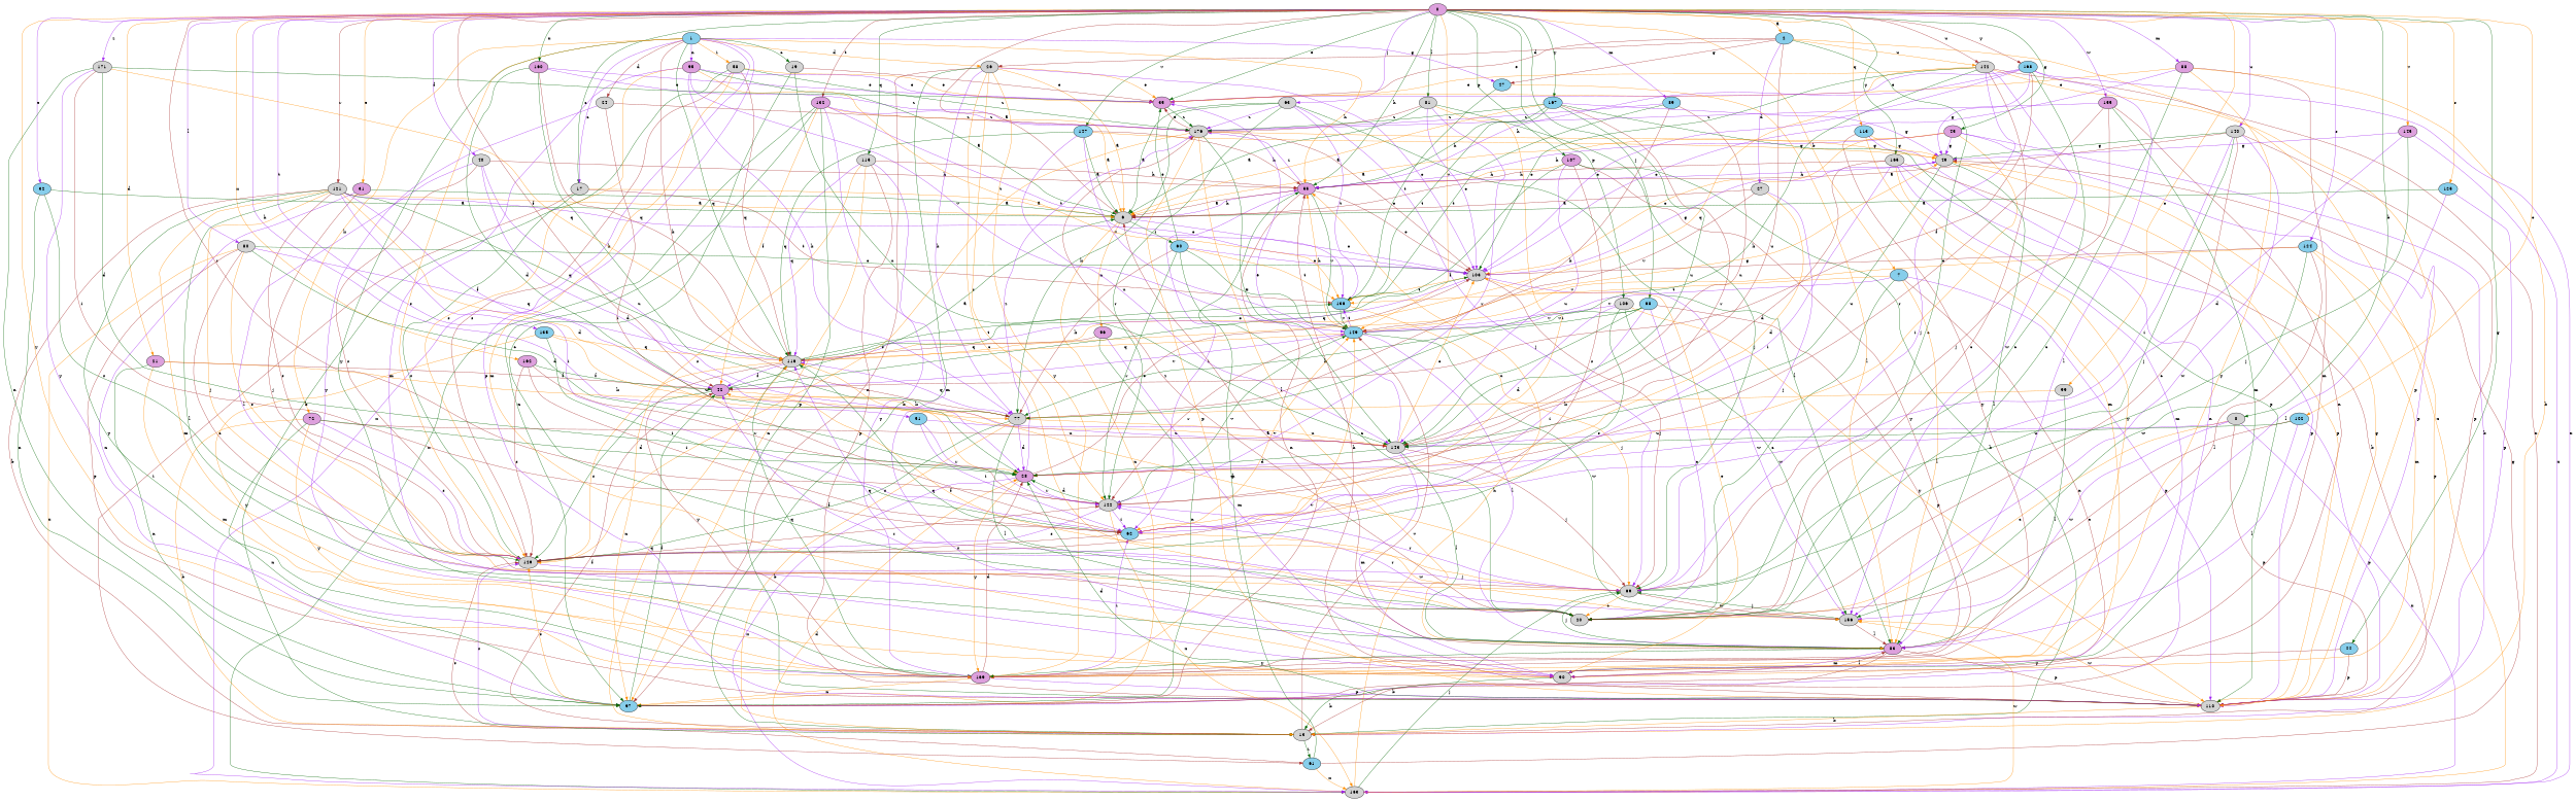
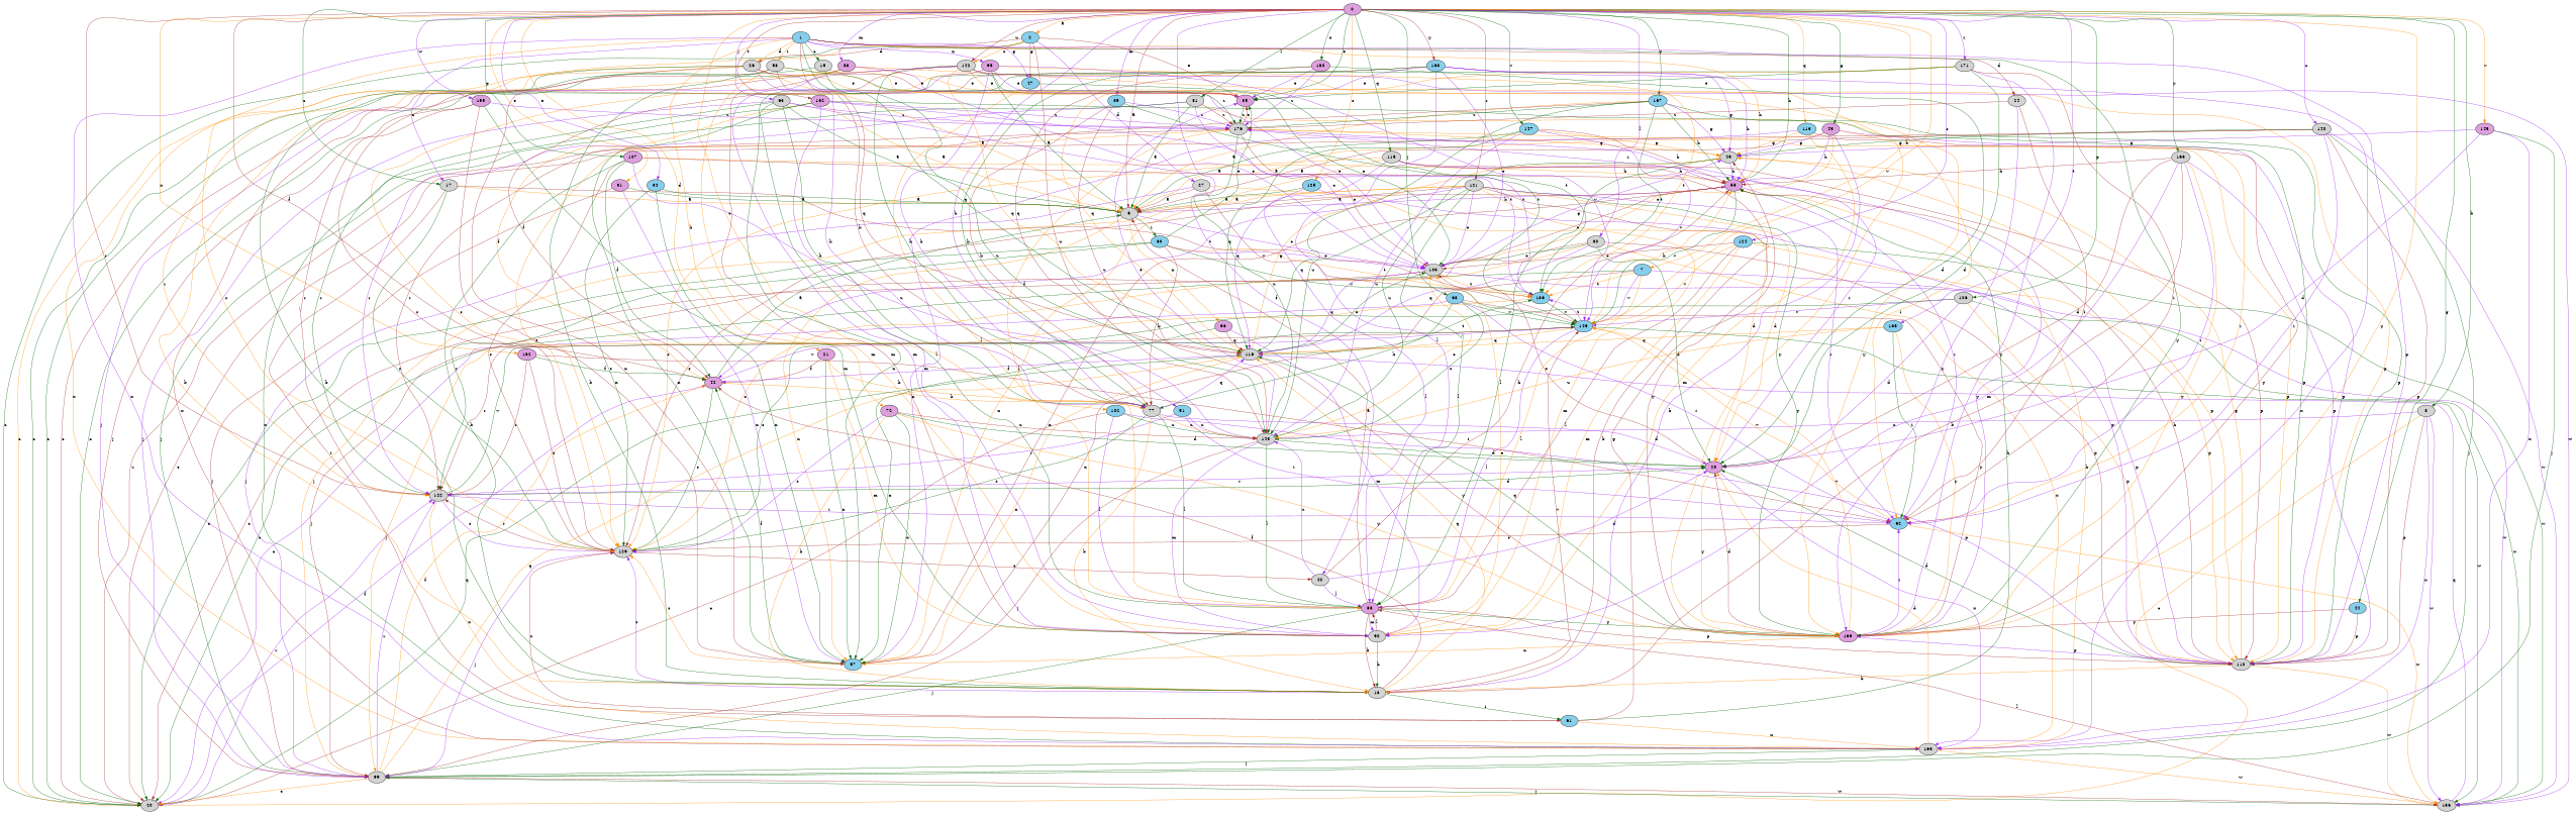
  strict digraph {
    fontname="DejaVu Serif"
    node [fillcolor=lightgrey fontname="DejaVu Serif" style=filled]
    edge [color=purple fontname="DejaVu Serif"]
    0 [fillcolor=plum]
    2 [fillcolor=skyblue]
    6
    7 [fillcolor=skyblue]
    8
    17
    21 [fillcolor=plum]
    31 [fillcolor=plum]
    32 [fillcolor=skyblue]
    35 [fillcolor=plum]
    40
    42 [fillcolor=plum]
    44 [fillcolor=skyblue]
    45 [fillcolor=plum]
    51 [fillcolor=skyblue]
    55 [fillcolor=plum]
    63
    68 [fillcolor=skyblue]
    80
    81
    88 [fillcolor=plum]
    89 [fillcolor=skyblue]
-   99
    102 [fillcolor=skyblue]
    106
    107 [fillcolor=plum]
    113 [fillcolor=skyblue]
    115
    121
    122
    124 [fillcolor=skyblue]
    125 [fillcolor=skyblue]
    132 [fillcolor=plum]
    135 [fillcolor=skyblue]
    140
    142
    145 [fillcolor=plum]
    147 [fillcolor=skyblue]
    149 [fillcolor=skyblue]
    155 [fillcolor=plum]
    160 [fillcolor=plum]
    162 [fillcolor=plum]
    165
    167 [fillcolor=skyblue]
    168 [fillcolor=skyblue]
    169 [fillcolor=plum]
    171
    26
    47 [fillcolor=skyblue]
    163
    20
    27
    143
    60 [fillcolor=skyblue]
    96 [fillcolor=plum]
    97 [fillcolor=skyblue]
    103
    110
    83 [fillcolor=plum]
    136 [fillcolor=skyblue]
    156
    129
    61 [fillcolor=skyblue]
    77
    90
    69
    176
    28 [fillcolor=plum]
    13
    62 [fillcolor=skyblue]
    49
    116
    1 [fillcolor=skyblue]
    19
    24
    58
    72 [fillcolor=plum]
    95 [fillcolor=plum]
    0 -> 2 [color=darkorange label=a]
    0 -> 6 [color=brown label=a]
    0 -> 7 [color=darkorange label=b]
    0 -> 8 [color=darkgreen label=b]
    0 -> 17 [color=darkgreen label=c]
    0 -> 21 [color=darkorange label=d]
    0 -> 31 [color=darkorange label=e]
    0 -> 32 [label=e]
    0 -> 35 [color=darkgreen label=e]
    0 -> 40 [label=f]
    0 -> 42 [color=brown label=f]
    0 -> 44 [color=darkgreen label=g]
    0 -> 45 [color=darkgreen label=g]
    0 -> 51 [label=h]
    0 -> 55 [color=darkgreen label=h]
    0 -> 63 [label=j]
    0 -> 68 [color=darkgreen label=j]
    0 -> 80 [label=l]
    0 -> 81 [color=darkgreen label=l]
    0 -> 88 [label=m]
    0 -> 89 [label=m]
-   0 -> 99 [color=darkorange label=o]
    0 -> 102 [color=darkorange label=o]
    0 -> 106 [color=darkgreen label=p]
    0 -> 107 [color=darkgreen label=p]
    0 -> 113 [color=darkorange label=q]
    0 -> 115 [color=darkgreen label=q]
    0 -> 121 [color=brown label=r]
    0 -> 122 [color=brown label=r]
    0 -> 124 [label=s]
    0 -> 125 [color=darkorange label=s]
    0 -> 132 [color=brown label=t]
    0 -> 135 [label=t]
    0 -> 140 [label=u]
    0 -> 142 [color=brown label=u]
    0 -> 145 [color=darkorange label=v]
    0 -> 147 [color=darkgreen label=v]
    0 -> 149 [color=darkorange label=v]
    0 -> 155 [label=w]
    0 -> 160 [color=darkgreen label=x]
    0 -> 162 [color=darkorange label=x]
    0 -> 165 [color=darkgreen label=y]
    0 -> 167 [color=darkgreen label=y]
    0 -> 168 [color=brown label=y]
    0 -> 169 [color=darkorange label=y]
    0 -> 171 [label=z]
    2 -> 35 [color=brown label=e]
    2 -> 142 [color=darkorange label=u]
    2 -> 26 [color=brown label=d]
    2 -> 47 [color=brown label=g]
    2 -> 163 [color=darkorange label=x]
    2 -> 20 [color=darkgreen label=c]
    2 -> 27 [label=d]
    2 -> 143 [color=brown label=u]
    6 -> 55 [label=h]
    6 -> 60 [color=darkgreen label=i]
    6 -> 96 [color=darkorange label=n]
    6 -> 97 [color=darkorange label=n]
    6 -> 103 [label=o]
    7 -> 149 [label=v]
    7 -> 20 [color=darkgreen label=c]
    7 -> 97 [color=brown label=n]
    7 -> 110 [label=p]
    7 -> 83 [color=darkorange label=l]
    7 -> 136 [color=darkorange label=t]
    8 -> 163 [label=x]
    8 -> 20 [color=darkorange label=c]
    8 -> 143 [label=u]
    8 -> 110 [color=brown label=p]
    8 -> 156 [label=w]
    17 -> 6 [color=darkorange label=a]
    17 -> 136 [color=brown label=t]
    17 -> 129 [color=darkgreen label=s]
    17 -> 61 [color=brown label=i]
    21 -> 42 [color=brown label=f]
    21 -> 97 [color=darkgreen label=n]
    21 -> 77 [color=darkorange label=k]
    21 -> 90 [color=darkorange label=m]
    31 -> 6 [color=darkgreen label=a]
    31 -> 97 [label=n]
    31 -> 69 [color=brown label=j]
    32 -> 6 [color=darkgreen label=a]
    32 -> 97 [color=darkgreen label=n]
    32 -> 129 [color=darkgreen label=s]
    35 -> 176 [color=darkgreen label=z]
    40 -> 55 [color=brown label=h]
    40 -> 143 [label=u]
    40 -> 83 [label=l]
-   40 -> 129 [color=brown label=s]
+   129 -> 40 [color=brown label=s]
    40 -> 28 [label=d]
    42 -> 6 [color=darkgreen label=a]
    42 -> 149 [label=v]
    42 -> 129 [color=darkgreen label=s]
    42 -> 77 [color=darkorange label=k]
    44 -> 169 [color=brown label=y]
    44 -> 110 [color=brown label=p]
    45 -> 6 [color=darkorange label=a]
    45 -> 55 [label=h]
    45 -> 103 [color=darkorange label=o]
    45 -> 110 [label=p]
    45 -> 13 [label=b]
    45 -> 62 [color=darkorange label=i]
    45 -> 49 [label=g]
    51 -> 122 [label=r]
    51 -> 143 [label=u]
    51 -> 62 [label=i]
    55 -> 6 [color=brown label=a]
    55 -> 149 [color=darkgreen label=v]
    55 -> 97 [color=brown label=n]
    55 -> 103 [color=brown label=o]
    55 -> 176 [label=z]
    55 -> 62 [label=i]
    63 -> 6 [color=darkgreen label=a]
    63 -> 122 [color=darkgreen label=r]
    63 -> 83 [color=darkgreen label=l]
    63 -> 136 [label=t]
    63 -> 77 [color=darkgreen label=k]
    63 -> 69 [label=j]
    63 -> 176 [label=z]
    68 -> 149 [color=darkgreen label=v]
    68 -> 169 [color=brown label=y]
    68 -> 20 [label=c]
    68 -> 143 [color=darkgreen label=u]
    68 -> 77 [color=darkgreen label=k]
    68 -> 62 [label=i]
    80 -> 163 [color=darkorange label=x]
    80 -> 20 [color=brown label=c]
    80 -> 103 [color=darkgreen label=o]
    80 -> 110 [color=brown label=p]
    80 -> 129 [color=darkorange label=s]
    80 -> 28 [color=darkgreen label=d]
    80 -> 116 [label=q]
    81 -> 6 [color=darkgreen label=a]
    81 -> 122 [label=r]
    81 -> 103 [label=o]
    81 -> 69 [color=darkgreen label=j]
    81 -> 176 [color=brown label=z]
    81 -> 62 [color=darkorange label=i]
    88 -> 35 [color=darkorange label=e]
    88 -> 169 [color=darkorange label=y]
    88 -> 20 [color=darkgreen label=c]
    88 -> 103 [label=o]
    88 -> 90 [color=brown label=m]
    88 -> 13 [color=darkorange label=b]
    89 -> 143 [color=brown label=u]
    89 -> 136 [color=darkgreen label=t]
    89 -> 77 [color=brown label=k]
    89 -> 176 [label=z]
-   99 -> 83 [color=darkgreen label=l]
-   99 -> 77 [color=darkorange label=k]
    102 -> 20 [color=brown label=c]
    102 -> 143 [color=darkgreen label=u]
    102 -> 110 [label=p]
    102 -> 83 [label=l]
    106 -> 149 [label=v]
    106 -> 110 [color=darkorange label=p]
    106 -> 156 [color=darkgreen label=w]
    106 -> 129 [color=darkgreen label=s]
    106 -> 28 [label=d]
    107 -> 42 [color=darkgreen label=f]
    107 -> 55 [color=darkorange label=h]
    107 -> 169 [color=brown label=y]
    107 -> 143 [label=u]
    107 -> 129 [color=brown label=s]
    107 -> 13 [color=darkgreen label=b]
    113 -> 169 [color=brown label=y]
    113 -> 97 [label=n]
    113 -> 90 [color=darkorange label=m]
    113 -> 49 [color=darkorange label=g]
    115 -> 55 [color=brown label=h]
    115 -> 169 [label=y]
    115 -> 97 [color=darkorange label=n]
    115 -> 110 [color=brown label=p]
    115 -> 129 [color=darkorange label=s]
    115 -> 116 [label=q]
    121 -> 6 [color=darkorange label=a]
    121 -> 42 [label=f]
    121 -> 169 [color=darkgreen label=y]
    121 -> 103 [label=o]
    121 -> 83 [color=darkgreen label=l]
    121 -> 129 [color=brown label=s]
    121 -> 90 [color=darkorange label=m]
    121 -> 69 [color=darkorange label=j]
    121 -> 28 [color=darkorange label=d]
    121 -> 13 [color=brown label=b]
    121 -> 62 [label=i]
    121 -> 116 [color=darkgreen label=q]
    122 -> 149 [color=darkgreen label=v]
    122 -> 163 [color=darkorange label=x]
    122 -> 129 [label=s]
    122 -> 28 [color=darkgreen label=d]
    122 -> 62 [label=i]
    124 -> 149 [color=darkorange label=v]
    124 -> 103 [color=brown label=o]
    124 -> 110 [color=darkorange label=p]
    124 -> 83 [color=brown label=l]
    124 -> 156 [color=darkgreen label=w]
    124 -> 90 [color=darkorange label=m]
    125 -> 6 [color=darkgreen label=a]
    125 -> 110 [label=p]
    125 -> 83 [label=l]
    132 -> 6 [color=darkorange label=a]
    132 -> 42 [color=darkorange label=f]
    132 -> 163 [color=darkgreen label=x]
    132 -> 97 [color=darkgreen label=n]
    132 -> 110 [color=darkgreen label=p]
    132 -> 136 [label=t]
    132 -> 90 [label=m]
    132 -> 176 [label=z]
    135 -> 169 [color=darkorange label=y]
    135 -> 143 [color=darkorange label=u]
    135 -> 62 [color=darkgreen label=i]
    135 -> 116 [color=darkorange label=q]
    140 -> 6 [color=brown label=a]
    140 -> 20 [color=brown label=c]
    140 -> 110 [color=brown label=p]
    140 -> 156 [label=w]
    140 -> 69 [color=darkgreen label=j]
    140 -> 62 [label=i]
    140 -> 49 [color=darkgreen label=g]
    142 -> 35 [color=darkorange label=e]
    142 -> 163 [color=brown label=x]
    142 -> 20 [color=brown label=c]
    142 -> 103 [color=darkgreen label=o]
    142 -> 110 [color=darkorange label=p]
    142 -> 156 [label=w]
    142 -> 77 [color=darkgreen label=k]
    142 -> 69 [label=j]
    142 -> 116 [color=darkorange label=q]
    145 -> 163 [label=x]
    145 -> 69 [color=darkgreen label=j]
    145 -> 28 [label=d]
    145 -> 49 [label=g]
    147 -> 6 [color=darkgreen label=a]
    147 -> 55 [color=brown label=h]
    147 -> 149 [label=v]
    147 -> 143 [label=u]
    147 -> 49 [color=darkorange label=g]
    147 -> 116 [color=darkgreen label=q]
    149 -> 55 [color=darkorange label=h]
    149 -> 122 [color=brown label=r]
    149 -> 83 [label=l]
    149 -> 136 [label=t]
    149 -> 156 [color=darkgreen label=w]
    149 -> 116 [color=darkorange label=q]
    155 -> 122 [color=brown label=r]
    155 -> 97 [color=brown label=n]
    155 -> 90 [color=darkgreen label=m]
    155 -> 69 [color=brown label=j]
    155 -> 176 [label=z]
    160 -> 35 [label=e]
    160 -> 77 [color=darkgreen label=k]
    160 -> 176 [label=z]
    160 -> 28 [color=darkgreen label=d]
    160 -> 116 [color=brown label=q]
    162 -> 42 [color=darkgreen label=f]
    162 -> 122 [color=brown label=r]
    162 -> 129 [color=brown label=s]
    162 -> 62 [color=brown label=i]
    165 -> 55 [color=brown label=h]
    165 -> 169 [color=darkorange label=y]
    165 -> 110 [label=p]
    165 -> 90 [label=m]
    165 -> 28 [color=brown label=d]
    165 -> 13 [color=brown label=b]
    165 -> 62 [label=i]
    167 -> 6 [color=darkorange label=a]
    167 -> 55 [color=darkgreen label=h]
    167 -> 122 [color=brown label=r]
    167 -> 143 [color=darkgreen label=u]
    167 -> 110 [color=darkgreen label=p]
    167 -> 136 [color=darkgreen label=t]
    167 -> 176 [color=darkgreen label=z]
    167 -> 49 [label=g]
    168 -> 35 [label=e]
    168 -> 42 [color=brown label=f]
    168 -> 55 [label=h]
    168 -> 163 [label=x]
    168 -> 20 [color=darkgreen label=c]
    168 -> 103 [label=o]
    168 -> 83 [label=l]
    168 -> 49 [label=g]
    169 -> 149 [color=darkorange label=v]
    169 -> 97 [color=darkorange label=n]
    169 -> 110 [label=p]
    169 -> 28 [color=brown label=d]
    169 -> 62 [label=i]
    169 -> 116 [color=darkgreen label=q]
    171 -> 35 [color=darkgreen label=e]
    171 -> 169 [label=y]
    171 -> 97 [color=darkgreen label=n]
    171 -> 28 [color=darkgreen label=d]
    171 -> 62 [color=brown label=i]
    171 -> 116 [color=darkorange label=q]
    26 -> 6 [color=darkorange label=a]
    26 -> 35 [color=darkorange label=e]
    26 -> 122 [color=darkorange label=r]
    26 -> 169 [color=darkorange label=y]
    26 -> 20 [color=darkorange label=c]
    26 -> 97 [color=brown label=n]
    26 -> 103 [label=o]
    26 -> 77 [label=k]
    26 -> 13 [color=darkgreen label=b]
    47 -> 83 [color=darkorange label=l]
    47 -> 136 [color=darkgreen label=t]
    163 -> 55 [color=darkorange label=h]
    163 -> 156 [color=darkorange label=w]
    163 -> 69 [color=darkgreen label=j]
    163 -> 28 [color=darkorange label=d]
    20 -> 42 [label=f]
    20 -> 122 [label=r]
    20 -> 176 [color=brown label=z]
    20 -> 116 [color=darkgreen label=q]
    27 -> 6 [color=brown label=a]
    27 -> 149 [color=brown label=v]
    27 -> 69 [label=j]
    27 -> 28 [color=darkorange label=d]
    143 -> 35 [label=e]
    143 -> 103 [color=darkorange label=o]
    143 -> 83 [color=darkgreen label=l]
    143 -> 90 [label=m]
    143 -> 69 [color=brown label=j]
    143 -> 28 [color=darkgreen label=d]
    60 -> 35 [color=darkgreen label=e]
    60 -> 122 [color=darkgreen label=r]
    60 -> 149 [color=darkgreen label=v]
    60 -> 20 [color=darkgreen label=c]
    60 -> 103 [label=o]
    60 -> 136 [color=darkorange label=t]
    60 -> 77 [color=brown label=k]
    96 -> 97 [color=darkgreen label=n]
    96 -> 90 [label=m]
    96 -> 116 [color=brown label=q]
    97 -> 42 [color=darkgreen label=f]
    97 -> 129 [color=darkorange label=s]
    103 -> 136 [color=darkorange label=t]
    103 -> 156 [label=w]
    103 -> 69 [color=brown label=j]
    103 -> 49 [label=g]
    103 -> 116 [label=q]
    110 -> 55 [color=brown label=h]
    110 -> 156 [color=darkorange label=w]
    110 -> 28 [color=darkgreen label=d]
    110 -> 13 [color=darkorange label=b]
    110 -> 49 [color=darkorange label=g]
    83 -> 6 [color=brown label=a]
    83 -> 169 [color=darkgreen label=y]
    83 -> 110 [color=brown label=p]
    83 -> 90 [label=m]
    83 -> 69 [color=darkgreen label=j]
    83 -> 13 [color=brown label=b]
    136 -> 149 [color=darkgreen label=v]
    136 -> 69 [color=darkorange label=j]
    156 -> 83 [color=brown label=l]
    156 -> 69 [color=darkgreen label=j]
    156 -> 116 [label=q]
    129 -> 122 [color=brown label=r]
    129 -> 69 [label=j]
    61 -> 55 [color=darkgreen label=h]
    61 -> 163 [color=darkorange label=x]
    61 -> 129 [color=brown label=s]
    61 -> 49 [color=brown label=g]
    77 -> 143 [color=darkorange label=u]
    77 -> 83 [color=darkgreen label=l]
    77 -> 129 [color=darkgreen label=s]
    77 -> 28 [label=d]
    77 -> 13 [color=darkorange label=b]
    77 -> 116 [label=q]
    90 -> 103 [color=darkorange label=o]
    90 -> 83 [color=brown label=l]
    90 -> 13 [color=darkgreen label=b]
    69 -> 42 [color=darkorange label=f]
    69 -> 122 [label=r]
    69 -> 20 [color=darkorange label=c]
    69 -> 156 [color=brown label=w]
    69 -> 116 [color=darkorange label=q]
    176 -> 35 [color=brown label=e]
    176 -> 143 [color=darkgreen label=u]
    176 -> 103 [color=brown label=o]
    176 -> 110 [color=darkorange label=p]
    176 -> 83 [color=darkorange label=l]
    176 -> 129 [color=darkorange label=s]
    176 -> 49 [color=darkorange label=g]
    28 -> 122 [label=r]
    28 -> 169 [color=darkorange label=y]
    28 -> 163 [label=x]
    28 -> 103 [color=brown label=o]
    28 -> 176 [label=z]
    13 -> 42 [color=brown label=f]
    13 -> 149 [color=brown label=v]
    13 -> 129 [label=s]
    13 -> 61 [color=darkgreen label=i]
    13 -> 116 [color=darkorange label=q]
    62 -> 149 [color=darkorange label=v]
    62 -> 156 [color=darkorange label=w]
    62 -> 129 [color=brown label=s]
    49 -> 55 [label=h]
    49 -> 143 [color=darkgreen label=u]
    49 -> 110 [color=darkorange label=p]
    49 -> 83 [color=darkgreen label=l]
    116 -> 42 [label=f]
    116 -> 169 [color=brown label=y]
    116 -> 97 [color=darkorange label=n]
    116 -> 103 [color=darkgreen label=o]
    116 -> 136 [color=darkgreen label=t]
    116 -> 49 [color=darkorange label=g]
    1 -> 17 [label=c]
    1 -> 55 [color=darkorange label=h]
    1 -> 169 [color=darkgreen label=y]
    1 -> 26 [color=darkorange label=d]
    1 -> 47 [label=g]
    1 -> 163 [label=x]
    1 -> 110 [label=p]
    1 -> 129 [color=darkorange label=s]
    1 -> 77 [color=brown label=k]
    1 -> 116 [color=darkgreen label=q]
    1 -> 19 [color=darkgreen label=c]
    1 -> 24 [color=brown label=d]
    1 -> 58 [color=darkorange label=i]
    1 -> 72 [color=darkorange label=k]
    1 -> 95 [label=n]
    19 -> 35 [color=brown label=e]
    19 -> 20 [color=darkgreen label=c]
    19 -> 143 [color=darkgreen label=u]
    24 -> 169 [label=y]
    24 -> 176 [color=brown label=z]
    24 -> 62 [color=brown label=i]
    58 -> 35 [color=darkorange label=e]
    58 -> 129 [color=brown label=s]
    58 -> 90 [color=darkorange label=m]
    58 -> 176 [color=darkgreen label=z]
    58 -> 13 [color=darkgreen label=b]
    58 -> 116 [color=brown label=q]
    72 -> 169 [color=darkorange label=y]
    72 -> 143 [color=brown label=u]
    72 -> 97 [color=darkgreen label=n]
    72 -> 129 [label=s]
    72 -> 28 [color=darkgreen label=d]
    72 -> 13 [color=darkorange label=b]
    95 -> 6 [color=darkgreen label=a]
    95 -> 35 [label=e]
    95 -> 149 [label=v]
    95 -> 136 [color=darkorange label=t]
    95 -> 129 [color=darkorange label=s]
    95 -> 77 [label=k]
    95 -> 90 [label=m]
  }
